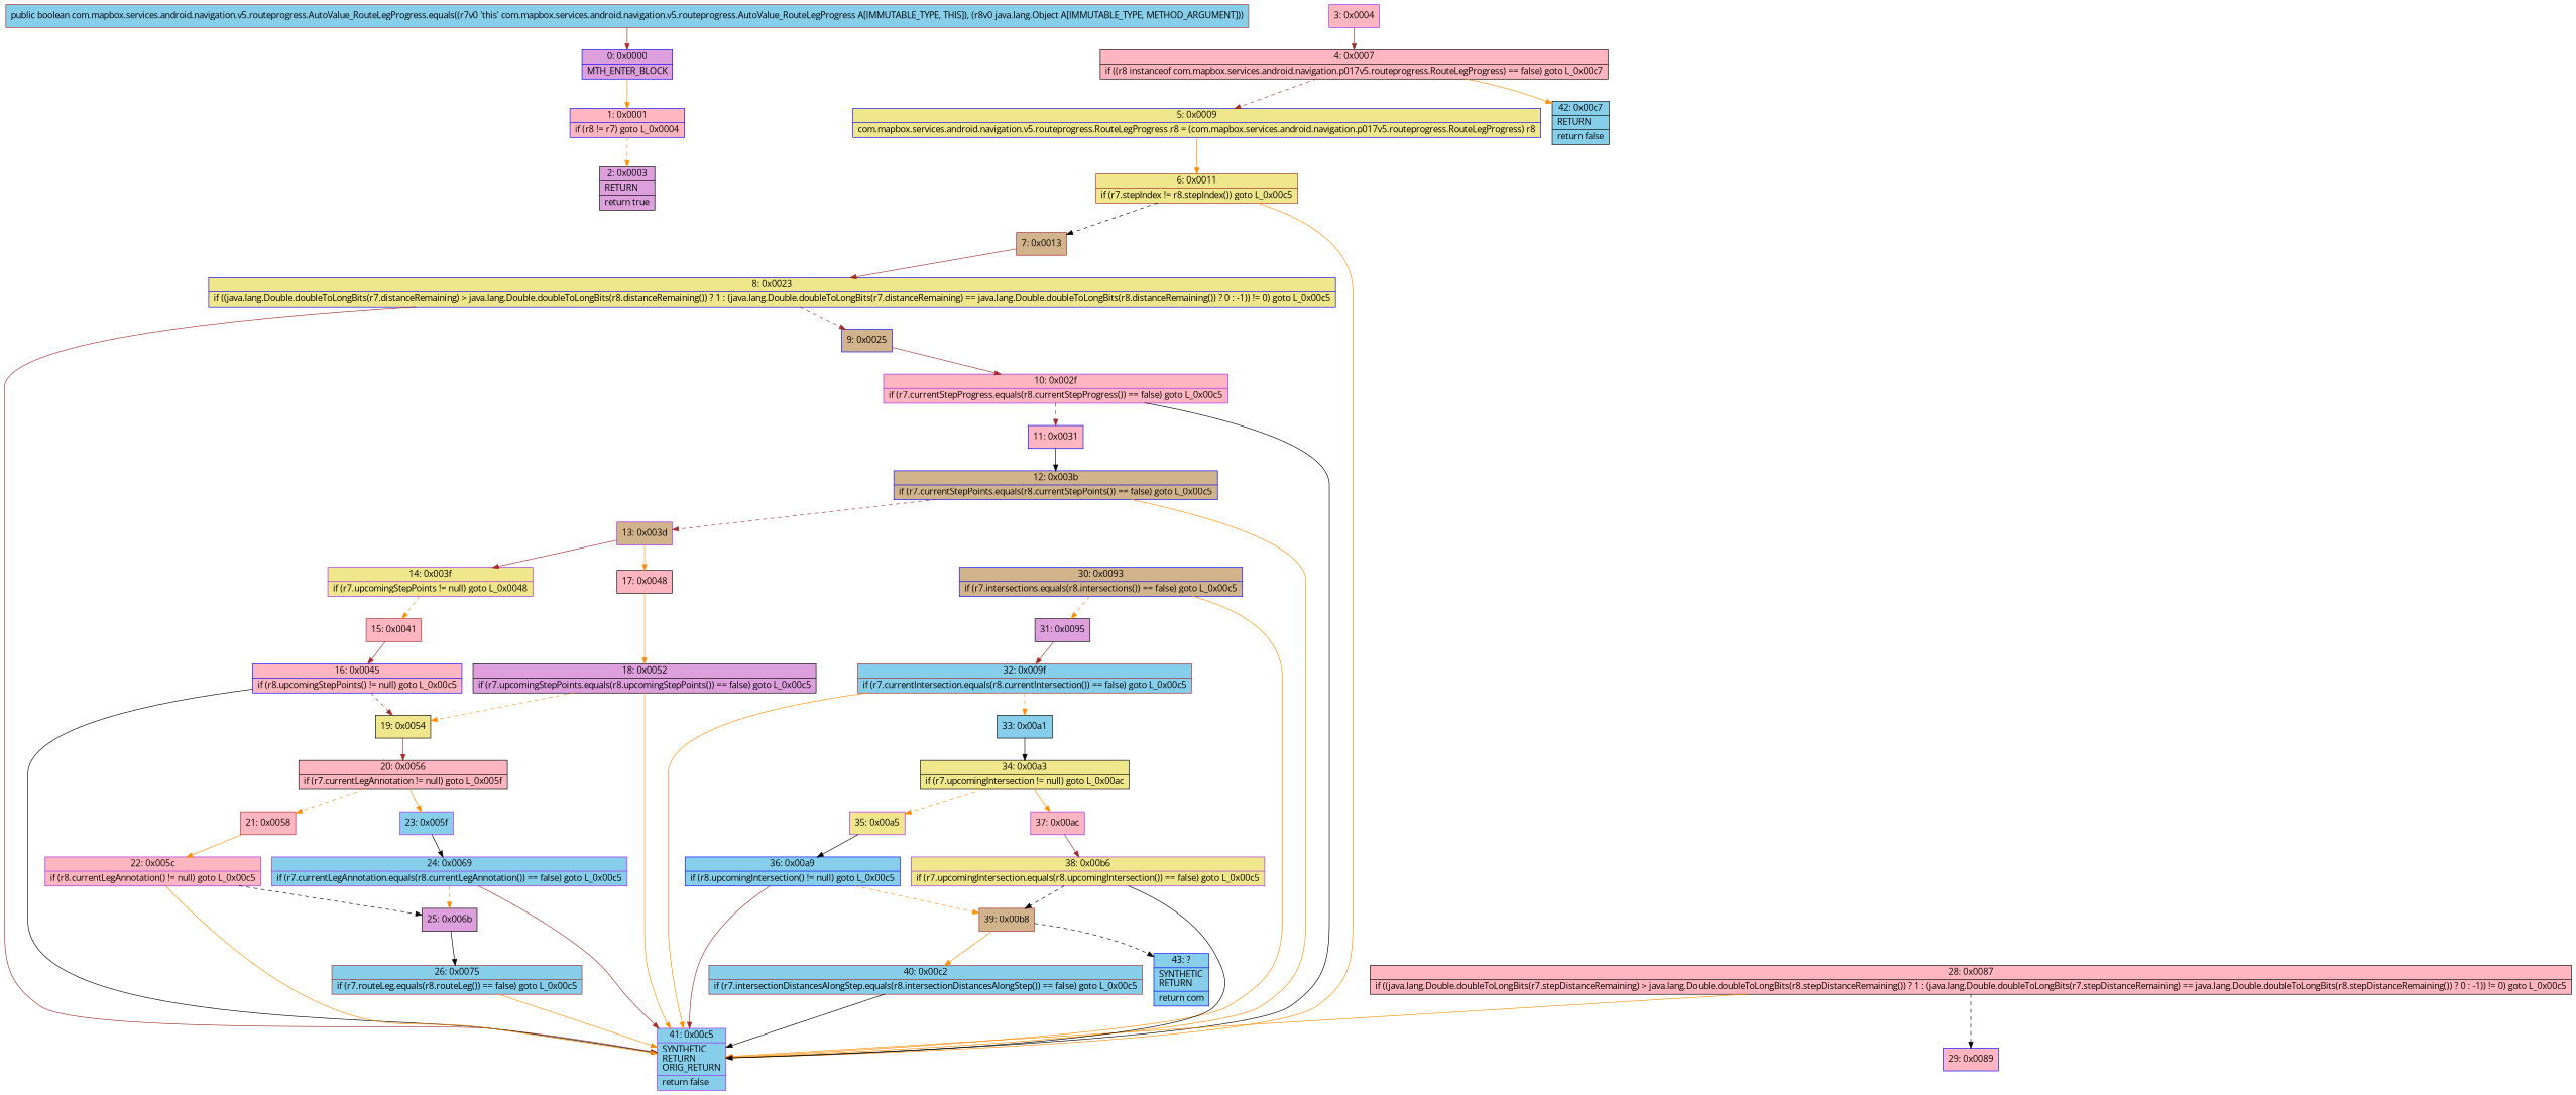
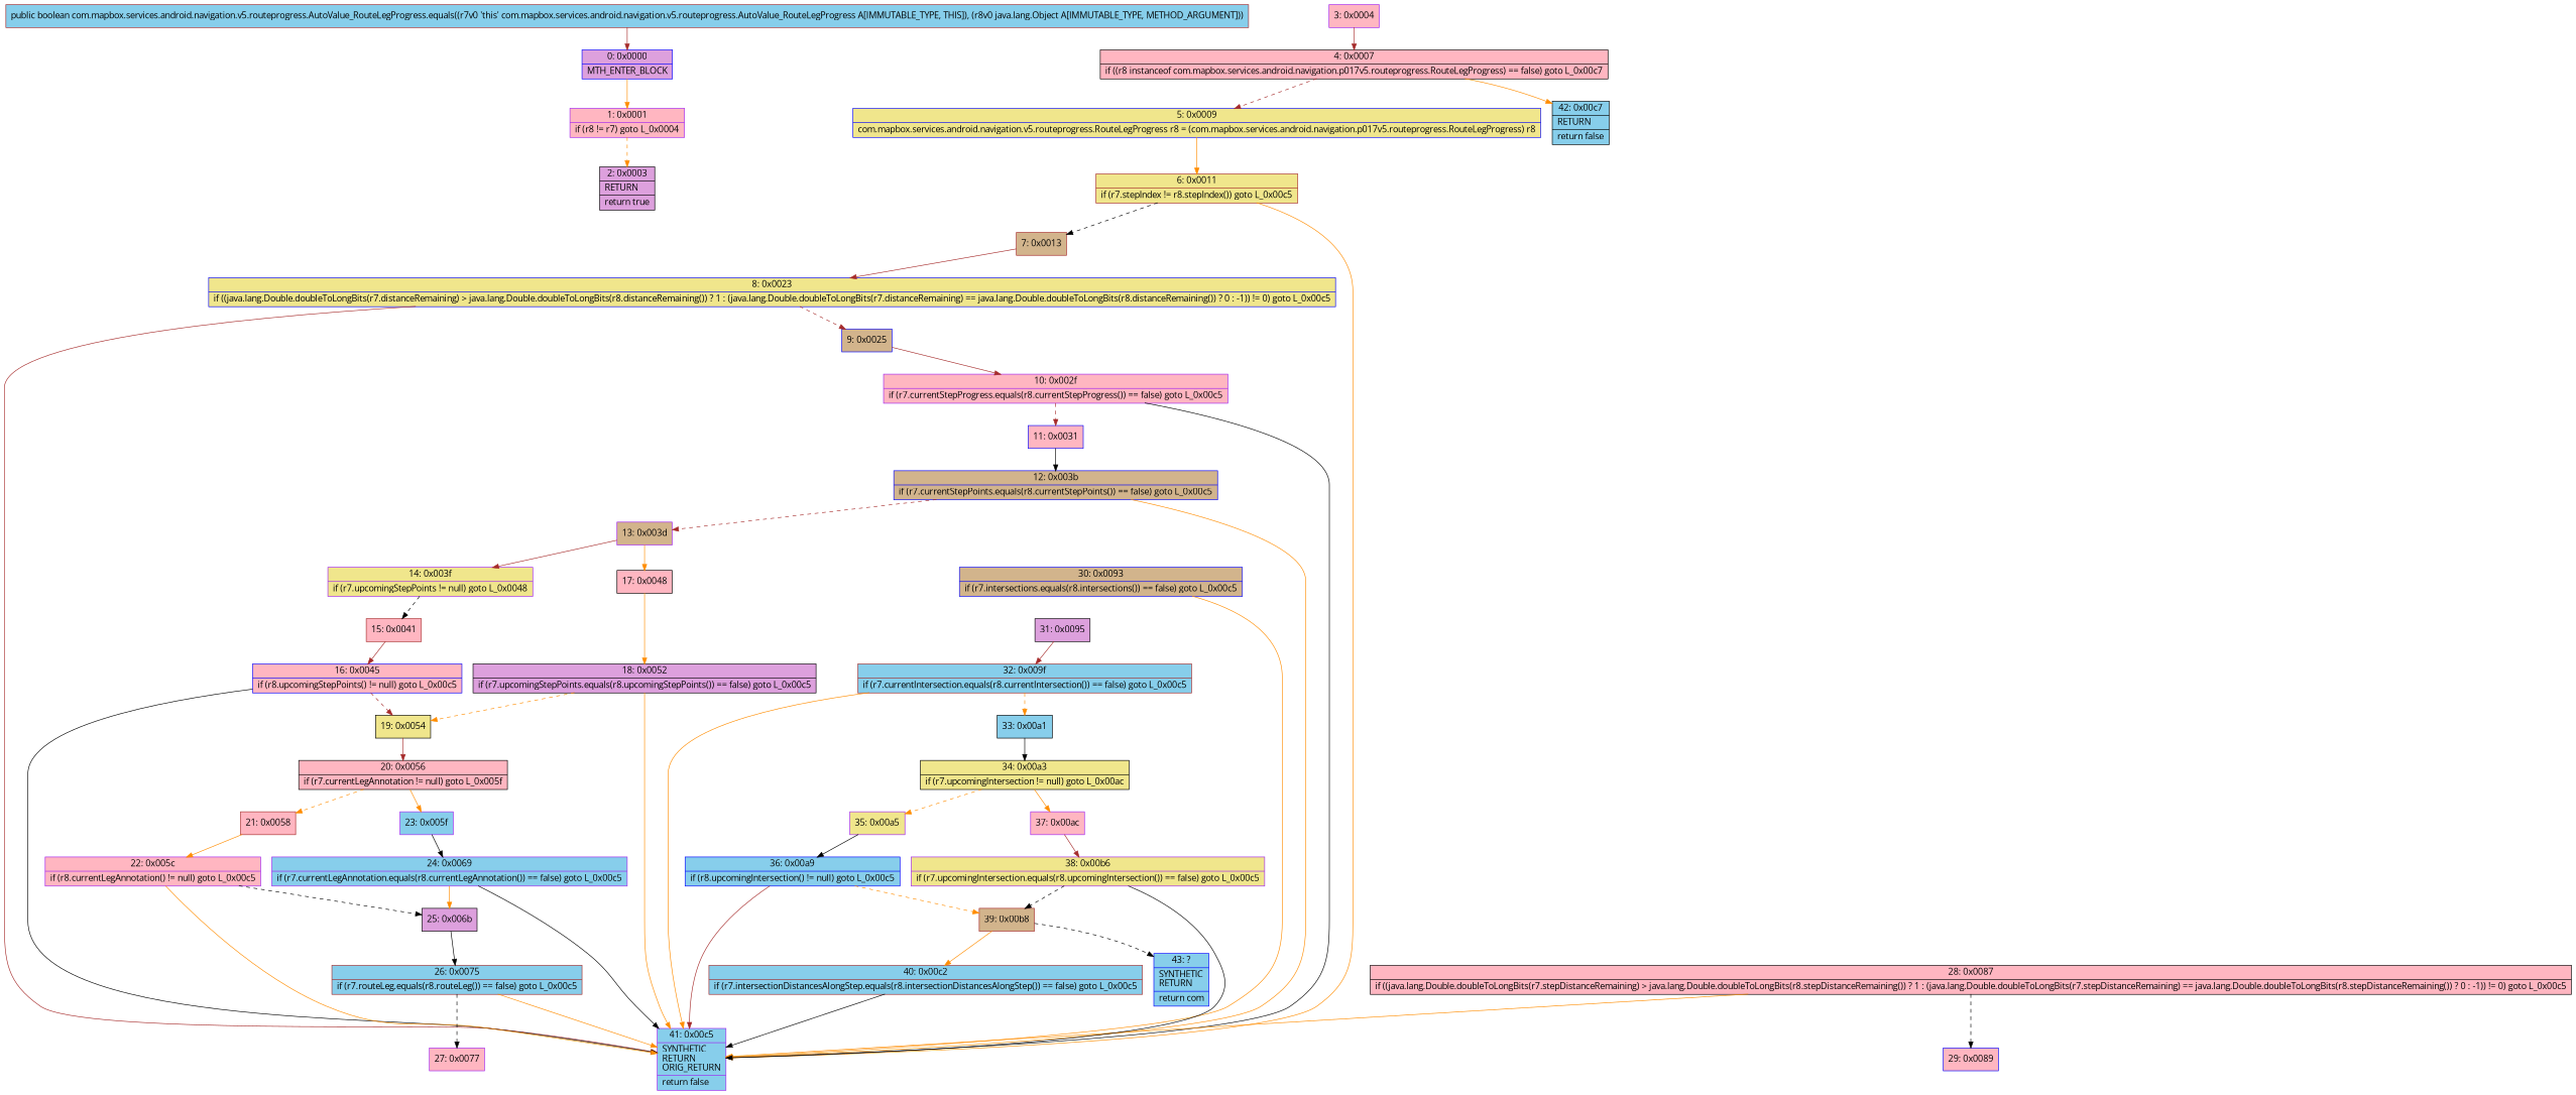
  digraph {
    fontname="Open Sans"
    node [color=blue fillcolor=lightpink fontname="Open Sans" shape=record style=filled]
    edge [color=darkorange fontname="Open Sans"]
    n1 [fillcolor=plum label="{0\:\ 0x0000|MTH_ENTER_BLOCK\l}"]
-   n2 [label="{1\:\ 0x0001|if (r8 != r7) goto L_0x0004\l}"]
+   n2 [color=purple label="{1\:\ 0x0001|if (r8 != r7) goto L_0x0004\l}"]
    n3 [color=black fillcolor=plum label="{2\:\ 0x0003|RETURN\l|return true\l}"]
    n4 [color=purple label="{3\:\ 0x0004}"]
    n5 [color=black label="{4\:\ 0x0007|if ((r8 instanceof com.mapbox.services.android.navigation.p017v5.routeprogress.RouteLegProgress) == false) goto L_0x00c7\l}"]
    n6 [fillcolor=khaki label="{5\:\ 0x0009|com.mapbox.services.android.navigation.v5.routeprogress.RouteLegProgress r8 = (com.mapbox.services.android.navigation.p017v5.routeprogress.RouteLegProgress) r8\l}"]
    n7 [color=black fillcolor=skyblue label="{42\:\ 0x00c7|RETURN\l|return false\l}"]
    n8 [color=brown fillcolor=khaki label="{6\:\ 0x0011|if (r7.stepIndex != r8.stepIndex()) goto L_0x00c5\l}"]
    n9 [color=brown fillcolor=tan label="{7\:\ 0x0013}"]
    n10 [color=purple fillcolor=skyblue label="{41\:\ 0x00c5|SYNTHETIC\lRETURN\lORIG_RETURN\l|return false\l}"]
    n11 [fillcolor=khaki label="{8\:\ 0x0023|if ((java.lang.Double.doubleToLongBits(r7.distanceRemaining) \> java.lang.Double.doubleToLongBits(r8.distanceRemaining()) ? 1 : (java.lang.Double.doubleToLongBits(r7.distanceRemaining) == java.lang.Double.doubleToLongBits(r8.distanceRemaining()) ? 0 : \-1)) != 0) goto L_0x00c5\l}"]
    n12 [fillcolor=tan label="{9\:\ 0x0025}"]
    n13 [color=purple label="{10\:\ 0x002f|if (r7.currentStepProgress.equals(r8.currentStepProgress()) == false) goto L_0x00c5\l}"]
    n14 [label="{11\:\ 0x0031}"]
    n15 [fillcolor=tan label="{12\:\ 0x003b|if (r7.currentStepPoints.equals(r8.currentStepPoints()) == false) goto L_0x00c5\l}"]
    n16 [color=purple fillcolor=tan label="{13\:\ 0x003d}"]
    n17 [color=purple fillcolor=khaki label="{14\:\ 0x003f|if (r7.upcomingStepPoints != null) goto L_0x0048\l}"]
    n18 [color=black label="{17\:\ 0x0048}"]
    n19 [color=brown label="{15\:\ 0x0041}"]
    n20 [label="{16\:\ 0x0045|if (r8.upcomingStepPoints() != null) goto L_0x00c5\l}"]
    n21 [color=black fillcolor=plum label="{18\:\ 0x0052|if (r7.upcomingStepPoints.equals(r8.upcomingStepPoints()) == false) goto L_0x00c5\l}"]
    n22 [color=black fillcolor=khaki label="{19\:\ 0x0054}"]
    n23 [color=black label="{20\:\ 0x0056|if (r7.currentLegAnnotation != null) goto L_0x005f\l}"]
    n24 [color=brown label="{21\:\ 0x0058}"]
    n25 [color=purple fillcolor=skyblue label="{23\:\ 0x005f}"]
    n26 [color=purple label="{22\:\ 0x005c|if (r8.currentLegAnnotation() != null) goto L_0x00c5\l}"]
    n27 [color=purple fillcolor=skyblue label="{24\:\ 0x0069|if (r7.currentLegAnnotation.equals(r8.currentLegAnnotation()) == false) goto L_0x00c5\l}"]
    n28 [color=black fillcolor=plum label="{25\:\ 0x006b}"]
    n29 [color=brown fillcolor=skyblue label="{26\:\ 0x0075|if (r7.routeLeg.equals(r8.routeLeg()) == false) goto L_0x00c5\l}"]
+   n30 [color=purple label="{27\:\ 0x0077}"]
    n31 [color=black label="{28\:\ 0x0087|if ((java.lang.Double.doubleToLongBits(r7.stepDistanceRemaining) \> java.lang.Double.doubleToLongBits(r8.stepDistanceRemaining()) ? 1 : (java.lang.Double.doubleToLongBits(r7.stepDistanceRemaining) == java.lang.Double.doubleToLongBits(r8.stepDistanceRemaining()) ? 0 : \-1)) != 0) goto L_0x00c5\l}"]
    n32 [label="{29\:\ 0x0089}"]
    n33 [fillcolor=tan label="{30\:\ 0x0093|if (r7.intersections.equals(r8.intersections()) == false) goto L_0x00c5\l}"]
    n34 [color=black fillcolor=plum label="{31\:\ 0x0095}"]
    n35 [color=brown fillcolor=skyblue label="{32\:\ 0x009f|if (r7.currentIntersection.equals(r8.currentIntersection()) == false) goto L_0x00c5\l}"]
    n36 [color=black fillcolor=skyblue label="{33\:\ 0x00a1}"]
    n37 [color=black fillcolor=khaki label="{34\:\ 0x00a3|if (r7.upcomingIntersection != null) goto L_0x00ac\l}"]
    n38 [color=purple fillcolor=khaki label="{35\:\ 0x00a5}"]
    n39 [color=purple label="{37\:\ 0x00ac}"]
    n40 [fillcolor=skyblue label="{36\:\ 0x00a9|if (r8.upcomingIntersection() != null) goto L_0x00c5\l}"]
    n41 [color=purple fillcolor=khaki label="{38\:\ 0x00b6|if (r7.upcomingIntersection.equals(r8.upcomingIntersection()) == false) goto L_0x00c5\l}"]
    n42 [color=brown fillcolor=tan label="{39\:\ 0x00b8}"]
    n43 [color=brown fillcolor=skyblue label="{40\:\ 0x00c2|if (r7.intersectionDistancesAlongStep.equals(r8.intersectionDistancesAlongStep()) == false) goto L_0x00c5\l}"]
    n44 [fillcolor=skyblue label="{43\:\ ?|SYNTHETIC\lRETURN\l|return com\l}"]
    n45 [color=brown fillcolor=skyblue label="{public boolean com.mapbox.services.android.navigation.v5.routeprogress.AutoValue_RouteLegProgress.equals((r7v0 'this' com.mapbox.services.android.navigation.v5.routeprogress.AutoValue_RouteLegProgress A[IMMUTABLE_TYPE, THIS]), (r8v0 java.lang.Object A[IMMUTABLE_TYPE, METHOD_ARGUMENT])) }"]
    n1 -> n2
    n2 -> n3 [style=dashed]
    n4 -> n5 [color=brown]
    n5 -> n6 [color=brown style=dashed]
    n5 -> n7
    n6 -> n8
    n8 -> n9 [color=black style=dashed]
    n8 -> n10
    n9 -> n11 [color=brown]
    n11 -> n10 [color=brown]
    n11 -> n12 [color=brown style=dashed]
    n12 -> n13 [color=brown]
    n13 -> n10 [color=black]
    n13 -> n14 [color=brown style=dashed]
    n14 -> n15 [color=black]
    n15 -> n10
    n15 -> n16 [color=brown style=dashed]
    n16 -> n17 [color=brown]
    n16 -> n18
-   n17 -> n19 [style=dashed]
+   n17 -> n19 [color=black style=dashed]
    n18 -> n21
    n19 -> n20 [color=brown]
    n20 -> n10 [color=black]
    n20 -> n22 [color=brown style=dashed]
    n21 -> n10
    n21 -> n22 [style=dashed]
    n22 -> n23 [color=brown]
    n23 -> n24 [style=dashed]
    n23 -> n25
    n24 -> n26
    n25 -> n27 [color=black]
    n26 -> n10
    n26 -> n28 [color=black style=dashed]
-   n27 -> n10 [color=brown]
-   n27 -> n28 [style=dashed]
+   n27 -> n10 [color=black]
+   n27 -> n28 [style=solid]
    n28 -> n29 [color=black]
    n29 -> n10
+   n29 -> n30 [color=black style=dashed]
    n31 -> n10
    n31 -> n32 [color=black style=dashed]
    n33 -> n10
-   n33 -> n34 [style=dashed]
    n34 -> n35 [color=brown]
    n35 -> n10
    n35 -> n36 [style=dashed]
    n36 -> n37 [color=black]
    n37 -> n38 [style=dashed]
    n37 -> n39
    n38 -> n40 [color=black]
    n39 -> n41 [color=brown]
    n40 -> n10 [color=brown]
    n40 -> n42 [style=dashed]
    n41 -> n10 [color=black]
    n41 -> n42 [color=black style=dashed]
    n42 -> n43
    n42 -> n44 [color=black style=dashed]
    n43 -> n10 [color=black]
    n45 -> n1 [color=brown]
  }
